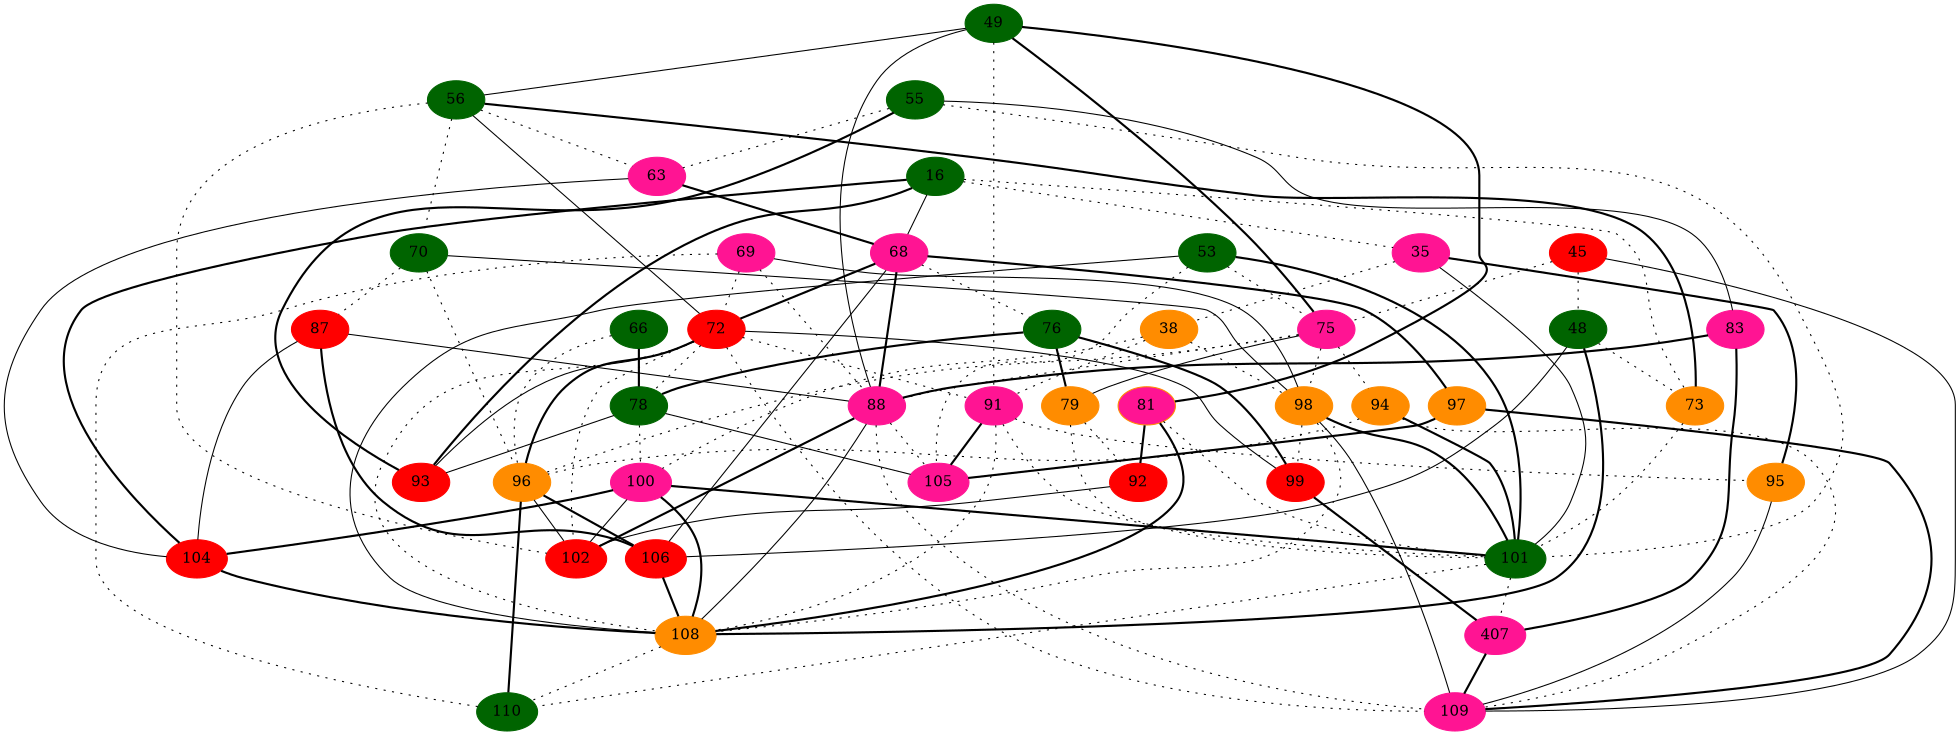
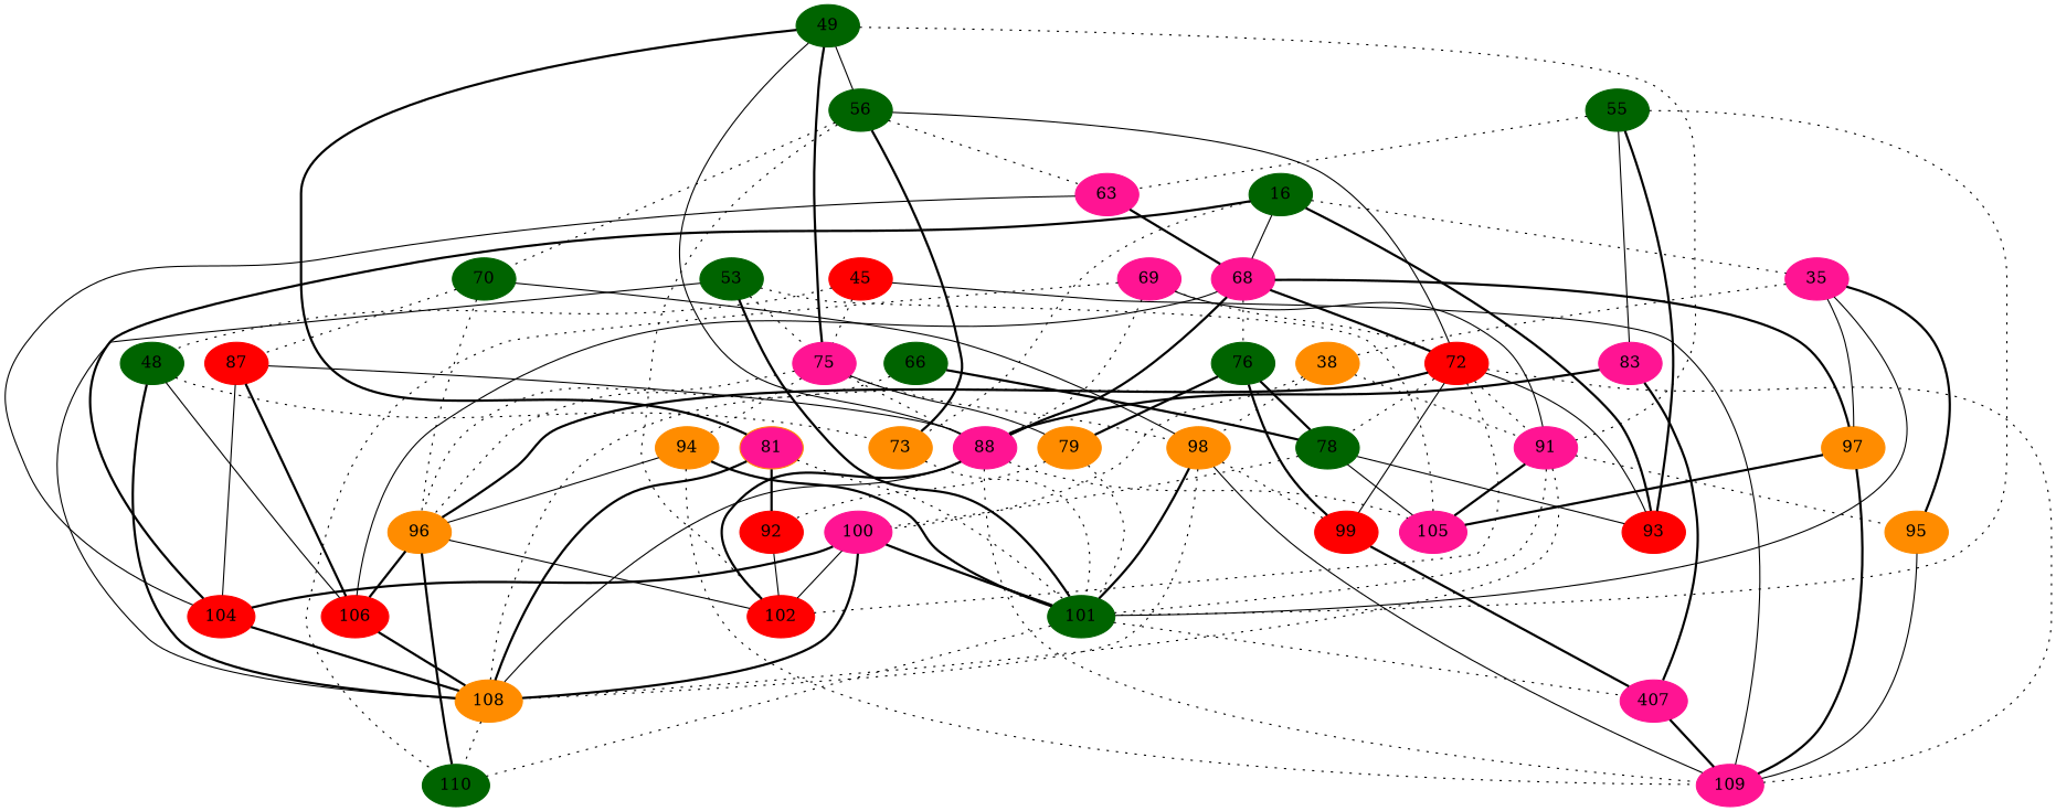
  graph {
    node [color=darkgreen style=filled]
    edge [style=dotted]
    16 [super="+13"]
    35 [color=deeppink super="+27"]
    68 [color=deeppink super="+44"]
    73 [color=darkorange]
    93 [color=red]
    104 [color=red super="+37"]
    38 [color=darkorange]
    95 [color=darkorange]
    97 [color=darkorange]
    101 [super="+40+82"]
    106 [color=red super="+6+8"]
    88 [color=deeppink super="+25+61+84+85"]
    72 [color=red super="+3+12+24+30+50+57"]
    76
    108 [color=darkorange super="+2+103+64"]
    91 [color=deeppink super="+62+67"]
    98 [color=darkorange super="+74"]
    100 [color=deeppink super="+47"]
    109 [color=deeppink super="+80"]
    105 [color=deeppink super="+89"]
    110
    n22 [color=deeppink label=407]
    78 [super="+52+43"]
    96 [color=darkorange super="+90+86"]
    102 [color=red super="+77"]
    99 [color=red]
    48 [super="+1"]
    45 [color=red]
    75 [color=deeppink super="+65"]
    79 [color=darkorange]
    94 [color=darkorange]
    49 [super="+11+31"]
    56 [super="+7+34"]
    81 [color=darkorange fillcolor=deeppink super="+59+60"]
    63 [color=deeppink]
    70 [super="+54"]
    92 [color=red]
    53
    55
    83 [color=deeppink]
    87 [color=red]
    66
    69 [color=deeppink]
    16 -- 35 [weight=2]
    16 -- 68 [style=solid]
    16 -- 73
    16 -- 93 [style=bold]
    16 -- 104 [style=bold]
    35 -- 38
    35 -- 95 [style=bold]
+   35 -- 97 [style=solid]
    35 -- 101 [style=solid]
    68 -- 97 [style=bold]
    68 -- 106 [style=solid]
    68 -- 88 [style=bold]
    68 -- 72 [style=bold]
    68 -- 76
    73 -- 101
    104 -- 108 [style=bold weight=4]
    38 -- 91
    38 -- 98
    38 -- 100
    95 -- 109 [style=solid]
    97 -- 109 [style=bold]
    97 -- 105 [style=bold]
    101 -- 110
    101 -- n22
    106 -- 108 [style=bold]
    88 -- 108 [style=solid weight=2]
    88 -- 109 [weight=2]
    88 -- 105
    88 -- 102 [style=bold]
    72 -- 93 [style=solid]
    72 -- 108 [weight=2]
    72 -- 91 [weight=4]
    72 -- 109 [weight=2]
    72 -- 78
    72 -- 96 [style=bold weight=2]
    72 -- 102 [weight=2]
    72 -- 99 [style=solid]
    76 -- 78 [style=bold]
    76 -- 99 [style=bold]
    76 -- 79 [style=bold]
    108 -- 110
    91 -- 95
    91 -- 101
    91 -- 108
    91 -- 105 [style=bold]
    98 -- 101 [style=bold]
    98 -- 108 [weight=2]
    98 -- 109 [style=solid]
    98 -- 99
    100 -- 104 [style=bold]
    100 -- 101 [style=bold]
    100 -- 108 [style=bold]
    100 -- 102 [style=solid weight=3]
    n22 -- 109 [style=bold]
    78 -- 93 [style=solid]
    78 -- 100
    78 -- 105 [style=solid weight=2]
    96 -- 106 [style=bold weight=3]
    96 -- 110 [style=bold]
    96 -- 102 [style=solid]
    99 -- n22 [style=bold]
    48 -- 73
    48 -- 106 [style=solid weight=2]
    48 -- 108 [style=bold]
    45 -- 109 [style=solid]
    45 -- 48 [weight=2]
    45 -- 75
    75 -- 88
    75 -- 98 [weight=2]
    75 -- 96
    75 -- 79 [style=solid]
    75 -- 94
    79 -- 101
    79 -- 92
    94 -- 101 [style=bold]
    94 -- 109
-   94 -- 96
+   94 -- 96 [style=solid]
    49 -- 88 [style=solid]
    49 -- 91 [weight=3]
    49 -- 75 [style=bold weight=2]
    49 -- 56 [style=solid]
    49 -- 81 [style=bold]
    56 -- 73 [style=bold]
    56 -- 72 [style=solid]
    56 -- 102 [weight=2]
    56 -- 63
    56 -- 70 [weight=2]
    81 -- 101 [weight=3]
    81 -- 108 [style=bold weight=2]
    81 -- 92 [style=bold weight=2]
    63 -- 68 [style=bold]
    63 -- 104 [style=solid]
    70 -- 98 [style=solid]
    70 -- 96 [weight=2]
    70 -- 87
    92 -- 102 [style=solid]
    53 -- 101 [style=bold]
    53 -- 108 [style=solid]
    53 -- 105
    53 -- 75
    55 -- 93 [style=bold]
    55 -- 101
    55 -- 63
    55 -- 83 [style=solid]
    83 -- 88 [style=bold]
    83 -- n22 [style=bold]
    87 -- 104 [style=solid]
    87 -- 106 [style=bold]
    87 -- 88 [style=solid]
    66 -- 78 [style=bold weight=3]
    66 -- 96
    69 -- 88
    69 -- 72
-   69 -- 98 [style=solid]
+   69 -- 91 [style=solid]
    69 -- 110
  }
